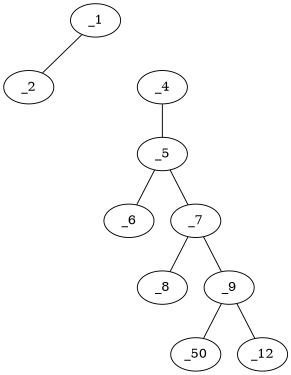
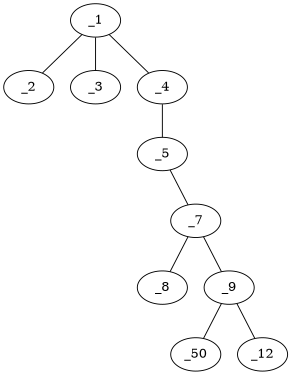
  graph {
    node [charge=0 chem=1 symbol="C  " x=6.3301 y=-0.25]
    edge [valence=1]
    _1 [y=0.25]
    _2 [chem=2 symbol="O  " x=7.1962]
+   _3 [chem=2 symbol="O  " y=1.25]
    _4 [x=5.4641]
    _5 [x=4.5981 y=0.25]
-   _6 [chem=7 symbol="Cl " x=4.5981 y=1.25]
    _7 [x=3.7321]
    _8 [chem=4 symbol="N  " x=3.7321 y=-1.25]
    _9 [x=2.866 y=0.25]
    n10 [chem=2 label=_50 symbol="O  " x=2]
    n11 [chem=2 label=_12 symbol="O  " x=2.866 y=1.25]
    _1 -- _2 [valence=2]
+   _1 -- _3
+   _1 -- _4
    _4 -- _5
-   _5 -- _6
    _5 -- _7
    _7 -- _8
    _7 -- _9
    _9 -- n10 [valence=2]
    _9 -- n11
  }
